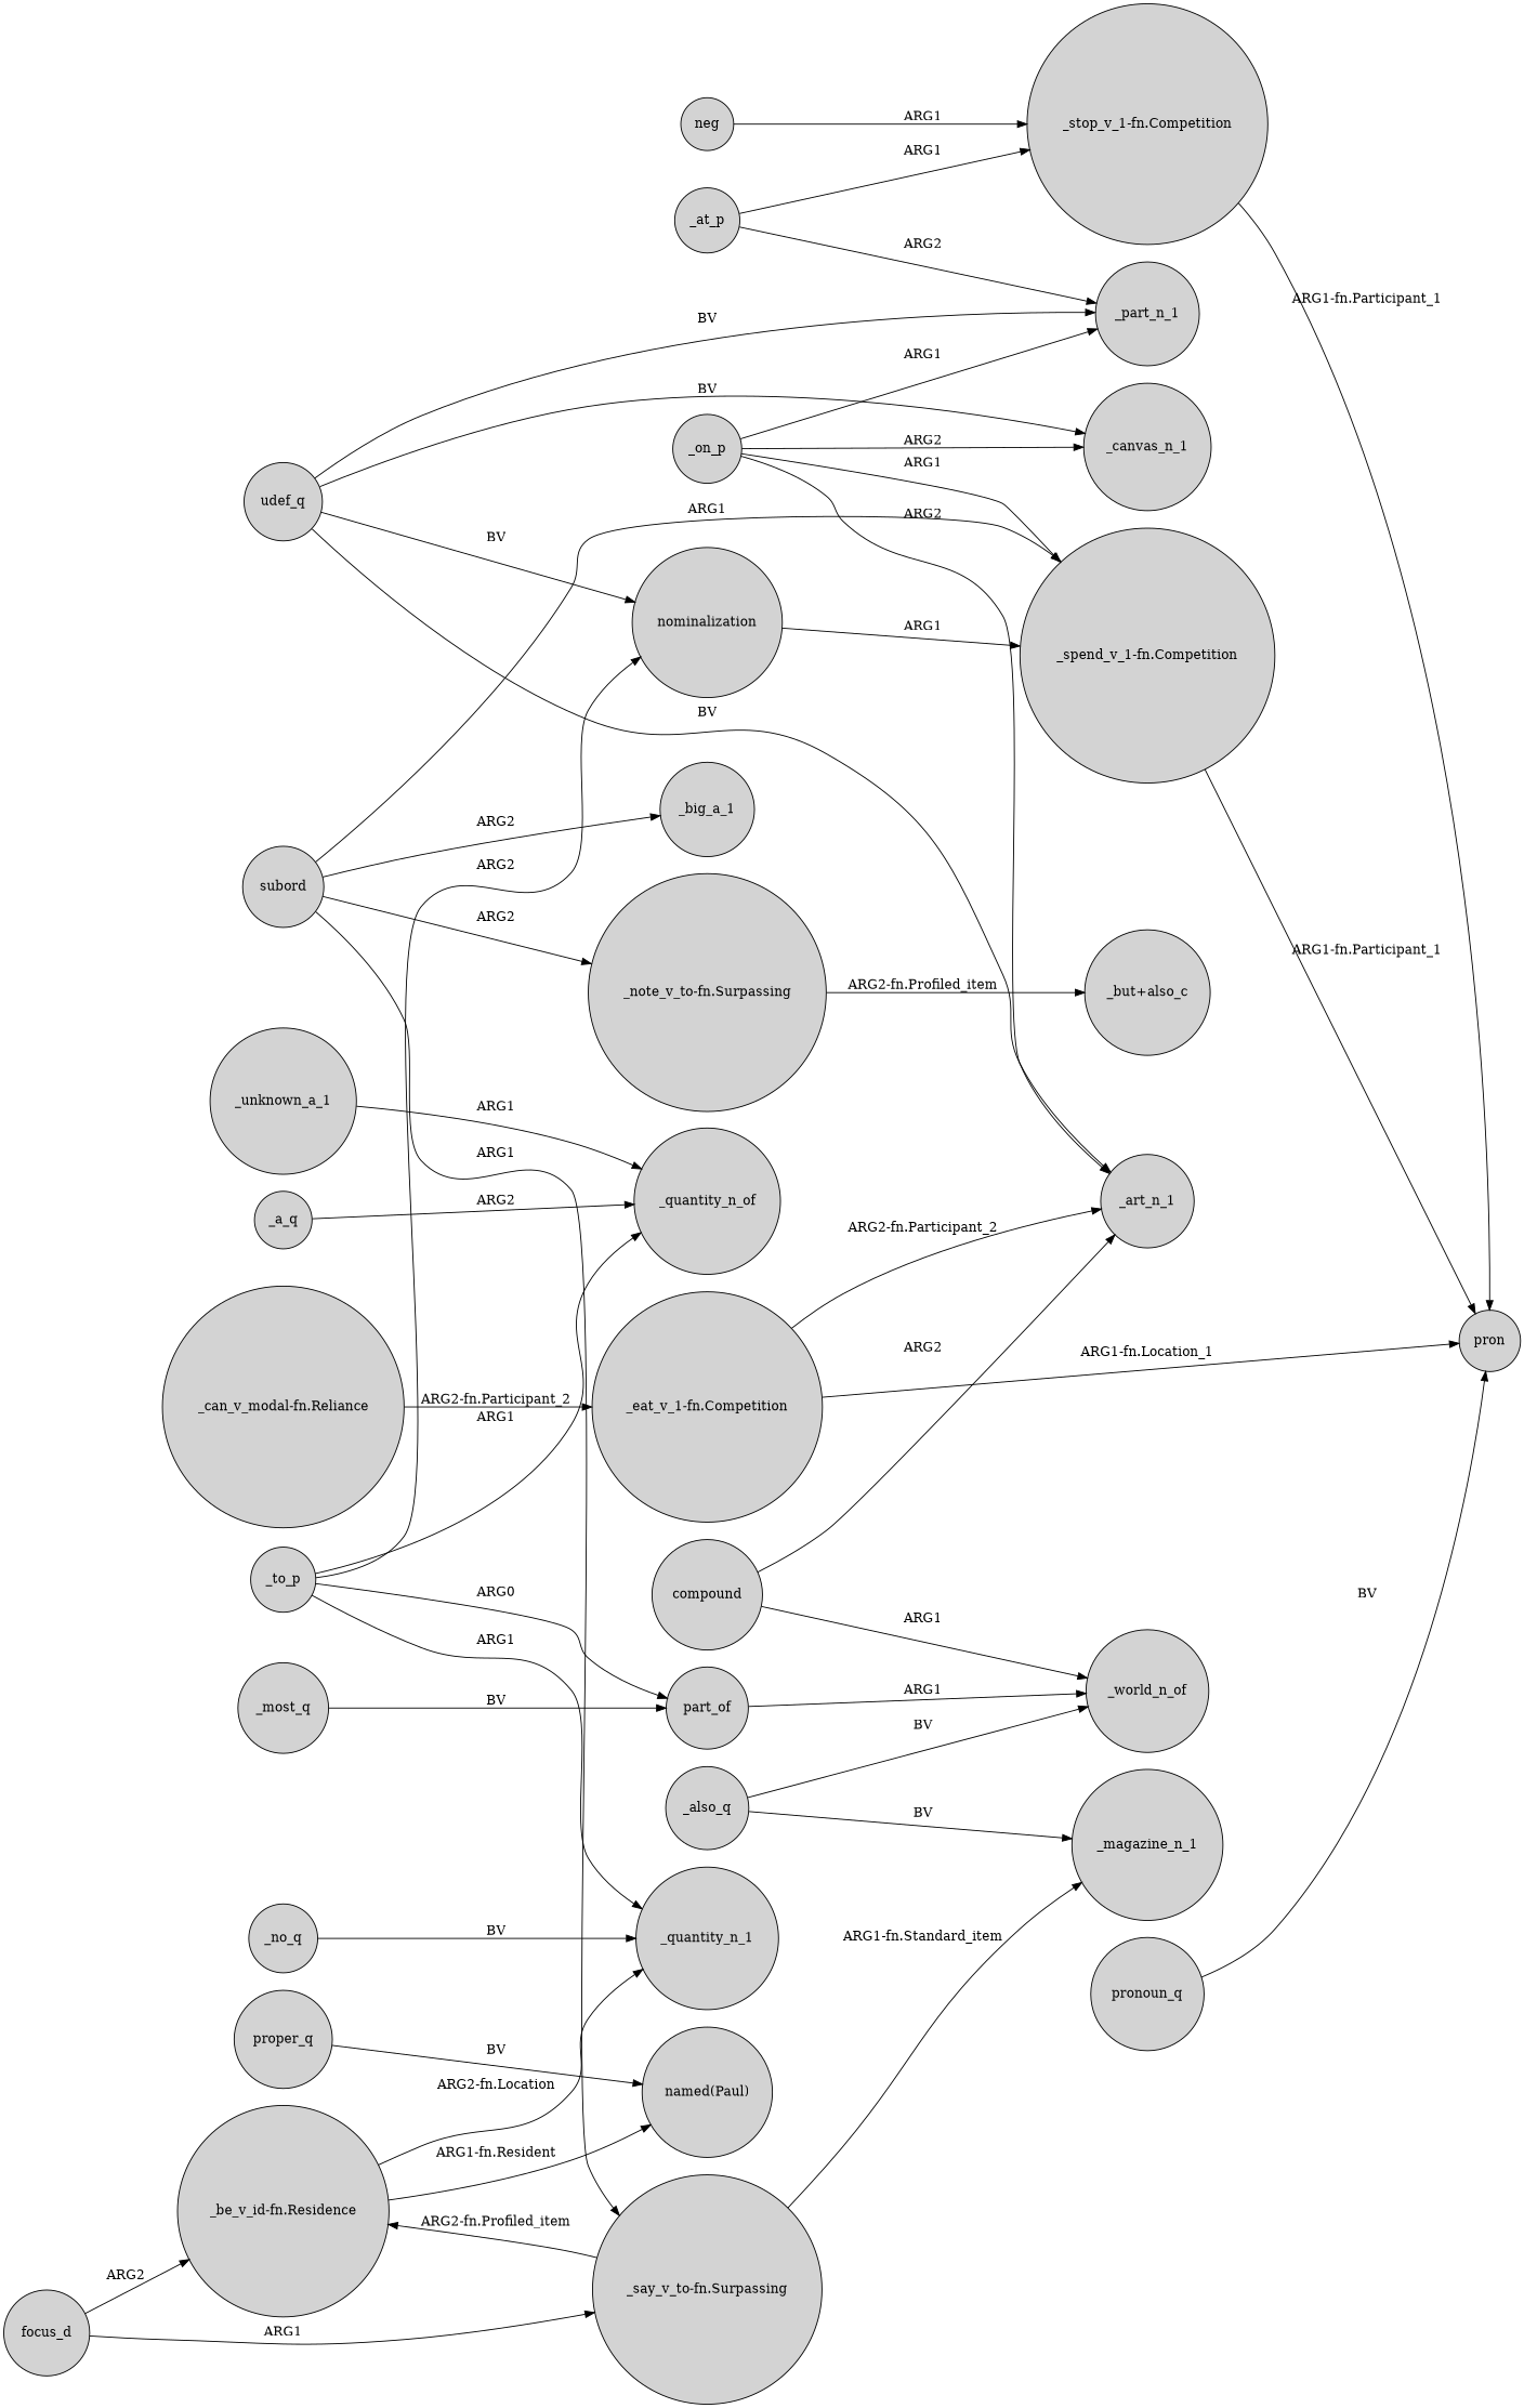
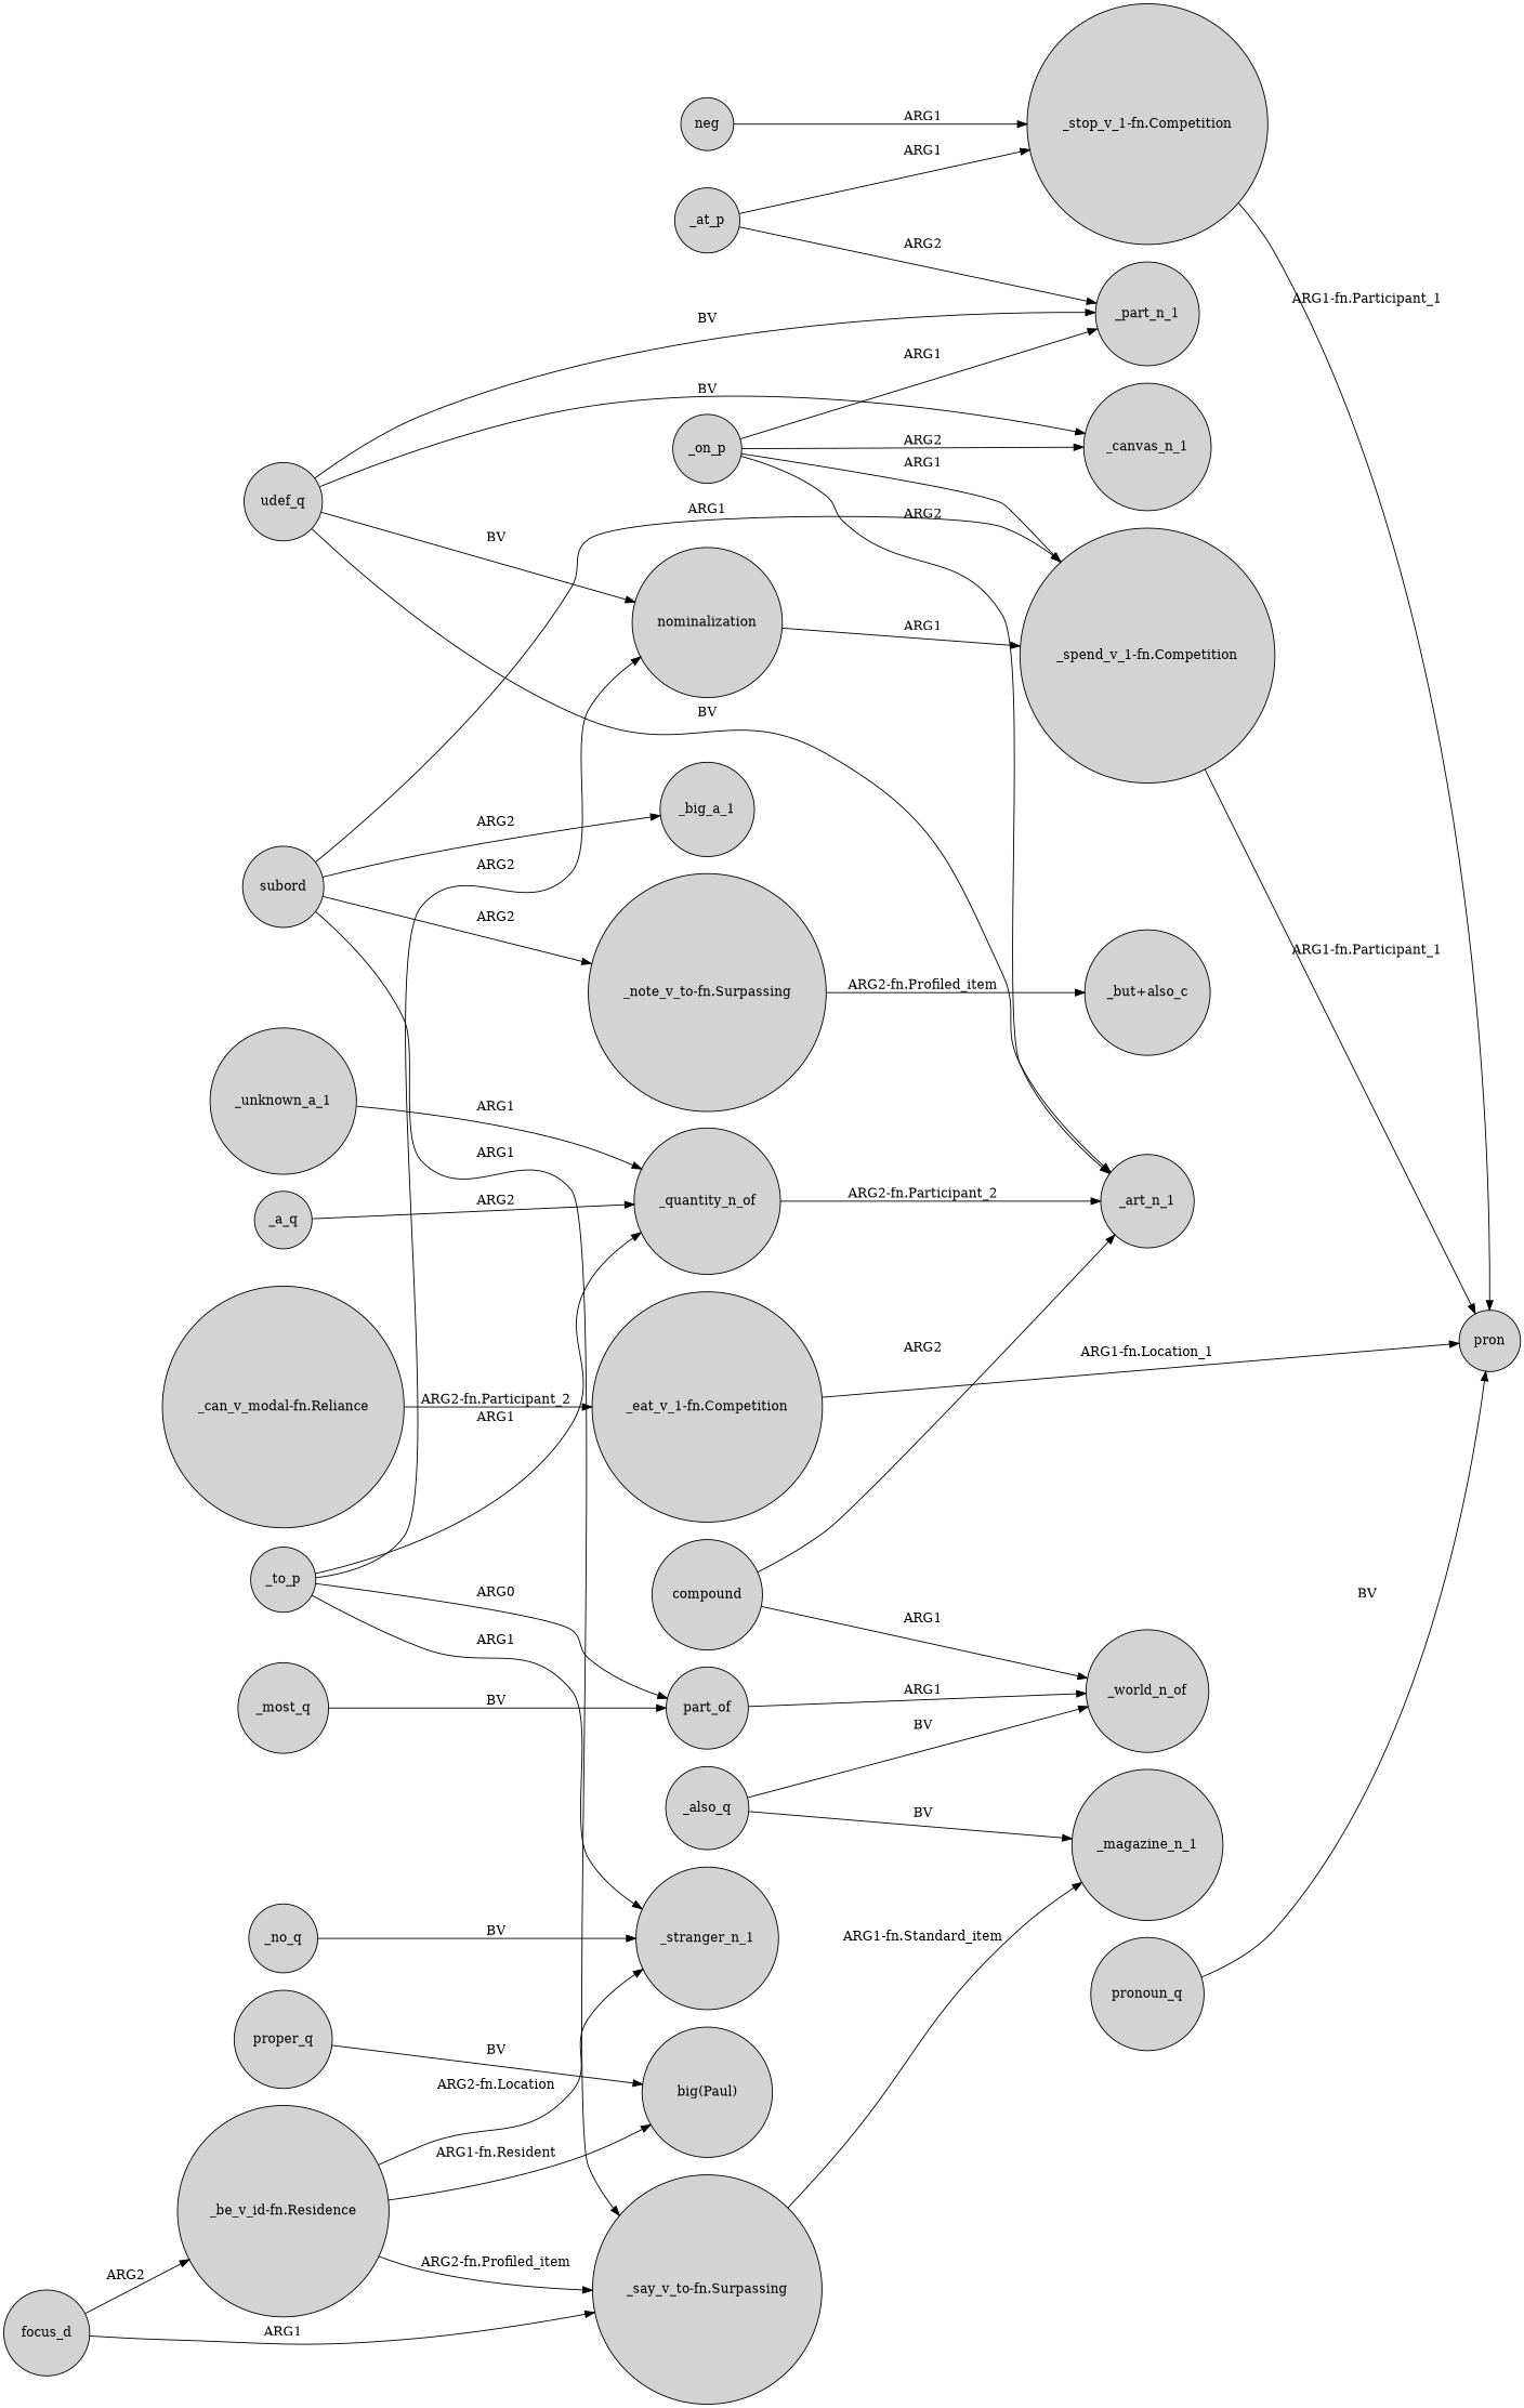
  digraph {
    rankdir=LR
    node [shape=circle style=filled]
    "_be_v_id-fn.Residence"
-   "named(Paul)"
-   _stranger_n_1 [label=_quantity_n_1]
+   "named(Paul)" [label="big(Paul)"]
+   _stranger_n_1
    _on_p
    _canvas_n_1
    _art_n_1
    "_spend_v_1-fn.Competition"
    n8 [label=_part_n_1]
    pron
    subord
    "_say_v_to-fn.Surpassing"
    "_note_v_to-fn.Surpassing"
    _big_a_1
    _magazine_n_1
    "_but+also_c"
    neg
    "_stop_v_1-fn.Competition"
    focus_d
    _unknown_a_1
    _quantity_n_of
    "_eat_v_1-fn.Competition"
    udef_q
    nominalization
    _to_p
    part_of
    _world_n_of
    _no_q
    _at_p
    n29 [label=_also_q]
    pronoun_q
    _most_q
    proper_q
    _a_q
    compound
    "_can_v_modal-fn.Reliance"
    "_be_v_id-fn.Residence" -> "named(Paul)" [label="ARG1-fn.Resident"]
    "_be_v_id-fn.Residence" -> _stranger_n_1 [label="ARG2-fn.Location"]
    _on_p -> _canvas_n_1 [label=ARG2]
    _on_p -> _art_n_1 [label=ARG2]
    _on_p -> "_spend_v_1-fn.Competition" [label=ARG1]
    _on_p -> n8 [label=ARG1]
    "_spend_v_1-fn.Competition" -> pron [label="ARG1-fn.Participant_1"]
    subord -> "_spend_v_1-fn.Competition" [label=ARG1]
    subord -> "_say_v_to-fn.Surpassing" [label=ARG1]
    subord -> "_note_v_to-fn.Surpassing" [label=ARG2]
    subord -> _big_a_1 [label=ARG2]
-   "_say_v_to-fn.Surpassing" -> "_be_v_id-fn.Residence" [label="ARG2-fn.Profiled_item"]
+   "_be_v_id-fn.Residence" -> "_say_v_to-fn.Surpassing" [label="ARG2-fn.Profiled_item"]
    "_say_v_to-fn.Surpassing" -> _magazine_n_1 [label="ARG1-fn.Standard_item"]
    "_note_v_to-fn.Surpassing" -> "_but+also_c" [label="ARG2-fn.Profiled_item"]
    neg -> "_stop_v_1-fn.Competition" [label=ARG1]
    "_stop_v_1-fn.Competition" -> pron [label="ARG1-fn.Participant_1"]
    focus_d -> "_be_v_id-fn.Residence" [label=ARG2]
    focus_d -> "_say_v_to-fn.Surpassing" [label=ARG1]
    _unknown_a_1 -> _quantity_n_of [label=ARG1]
-   "_eat_v_1-fn.Competition" -> _art_n_1 [label="ARG2-fn.Participant_2"]
+   _quantity_n_of -> _art_n_1 [label="ARG2-fn.Participant_2"]
    "_eat_v_1-fn.Competition" -> pron [label="ARG1-fn.Location_1"]
    udef_q -> _canvas_n_1 [label=BV]
    udef_q -> _art_n_1 [label=BV]
    udef_q -> n8 [label=BV]
    udef_q -> nominalization [label=BV]
    nominalization -> "_spend_v_1-fn.Competition" [label=ARG1]
    _to_p -> _stranger_n_1 [label=ARG1]
    _to_p -> _quantity_n_of [label=ARG1]
    _to_p -> nominalization [label=ARG2]
    _to_p -> part_of [label=ARG0]
    part_of -> _world_n_of [label=ARG1]
    _no_q -> _stranger_n_1 [label=BV]
    _at_p -> n8 [label=ARG2]
    _at_p -> "_stop_v_1-fn.Competition" [label=ARG1]
    n29 -> _magazine_n_1 [label=BV]
    n29 -> _world_n_of [label=BV]
    pronoun_q -> pron [label=BV]
    _most_q -> part_of [label=BV]
    proper_q -> "named(Paul)" [label=BV]
    _a_q -> _quantity_n_of [label=ARG2]
    compound -> _art_n_1 [label=ARG2]
    compound -> _world_n_of [label=ARG1]
    "_can_v_modal-fn.Reliance" -> "_eat_v_1-fn.Competition" [label="ARG2-fn.Participant_2"]
  }
